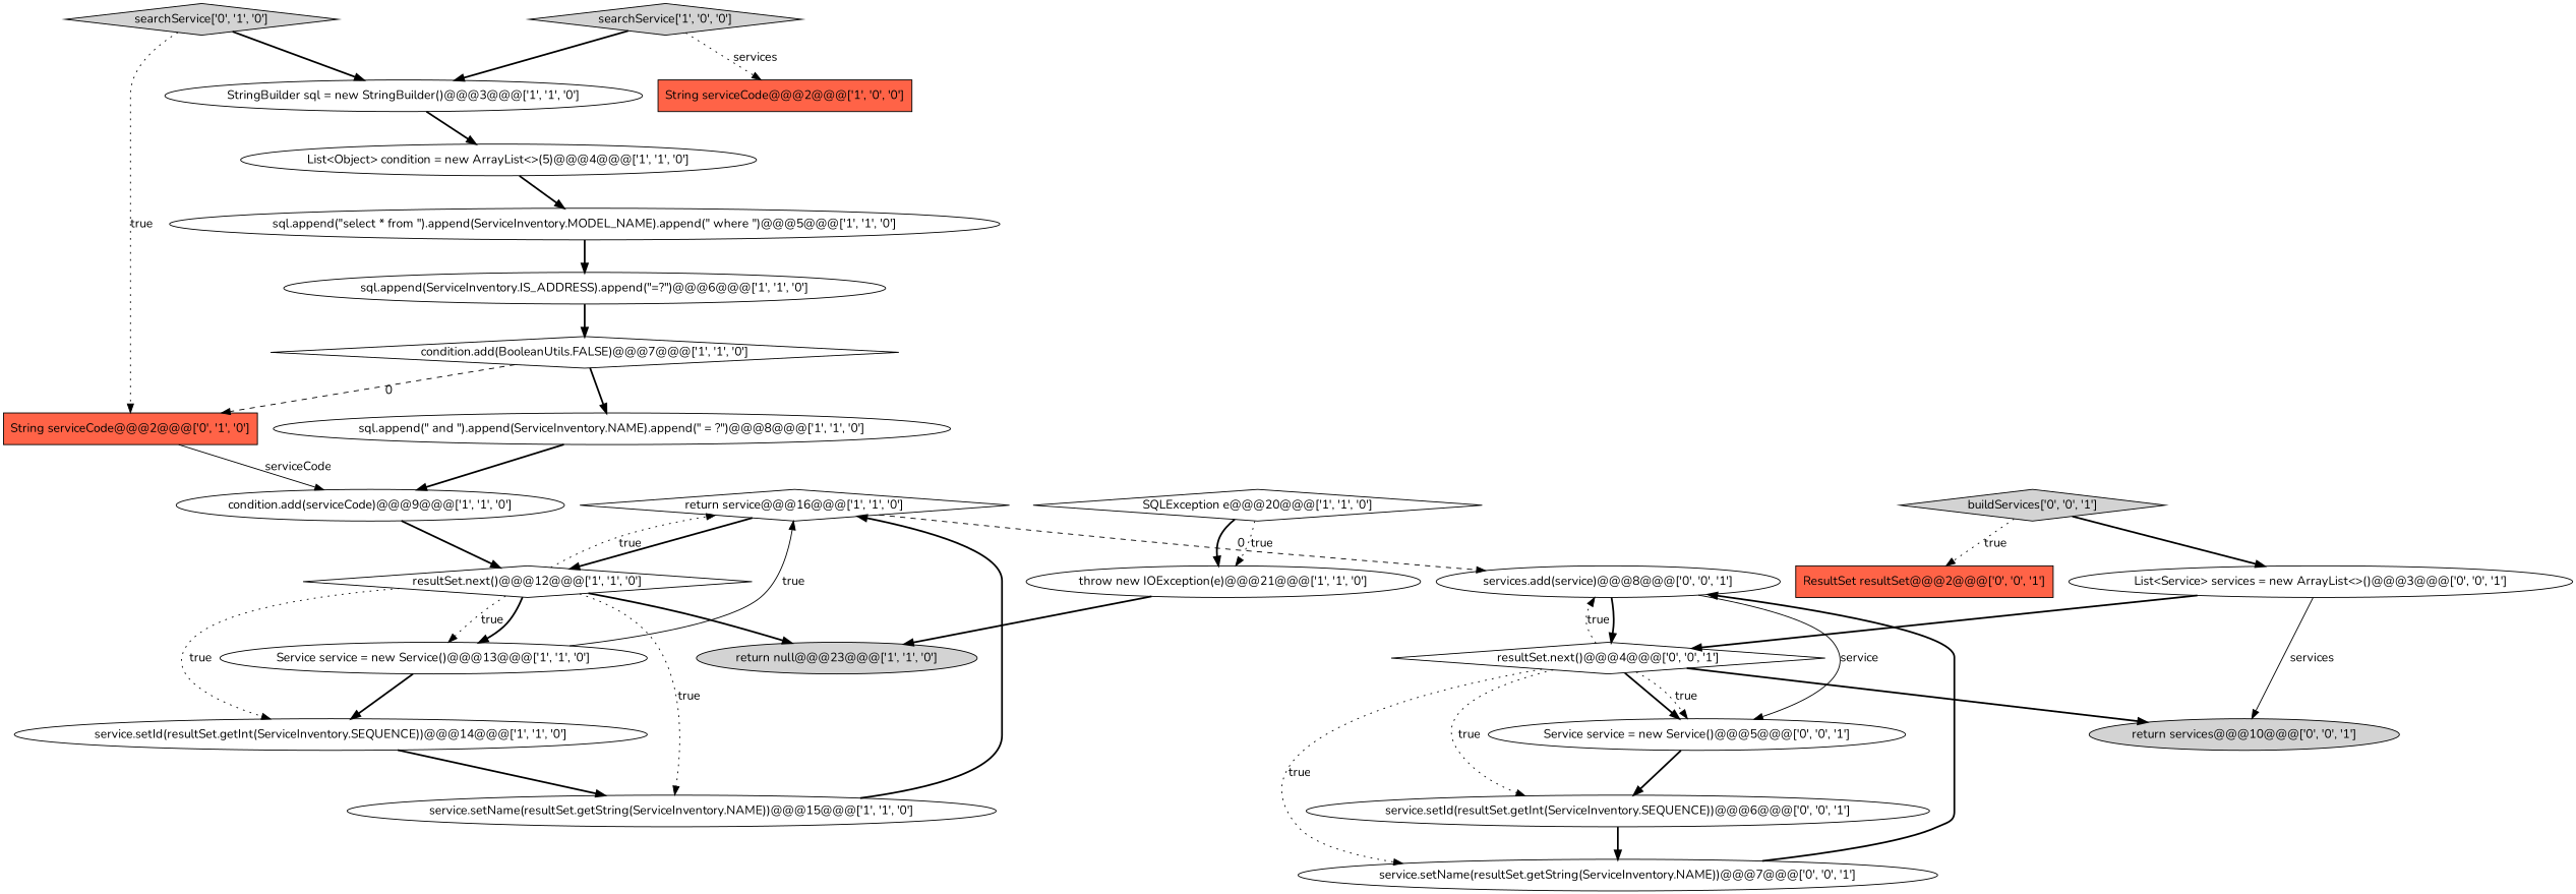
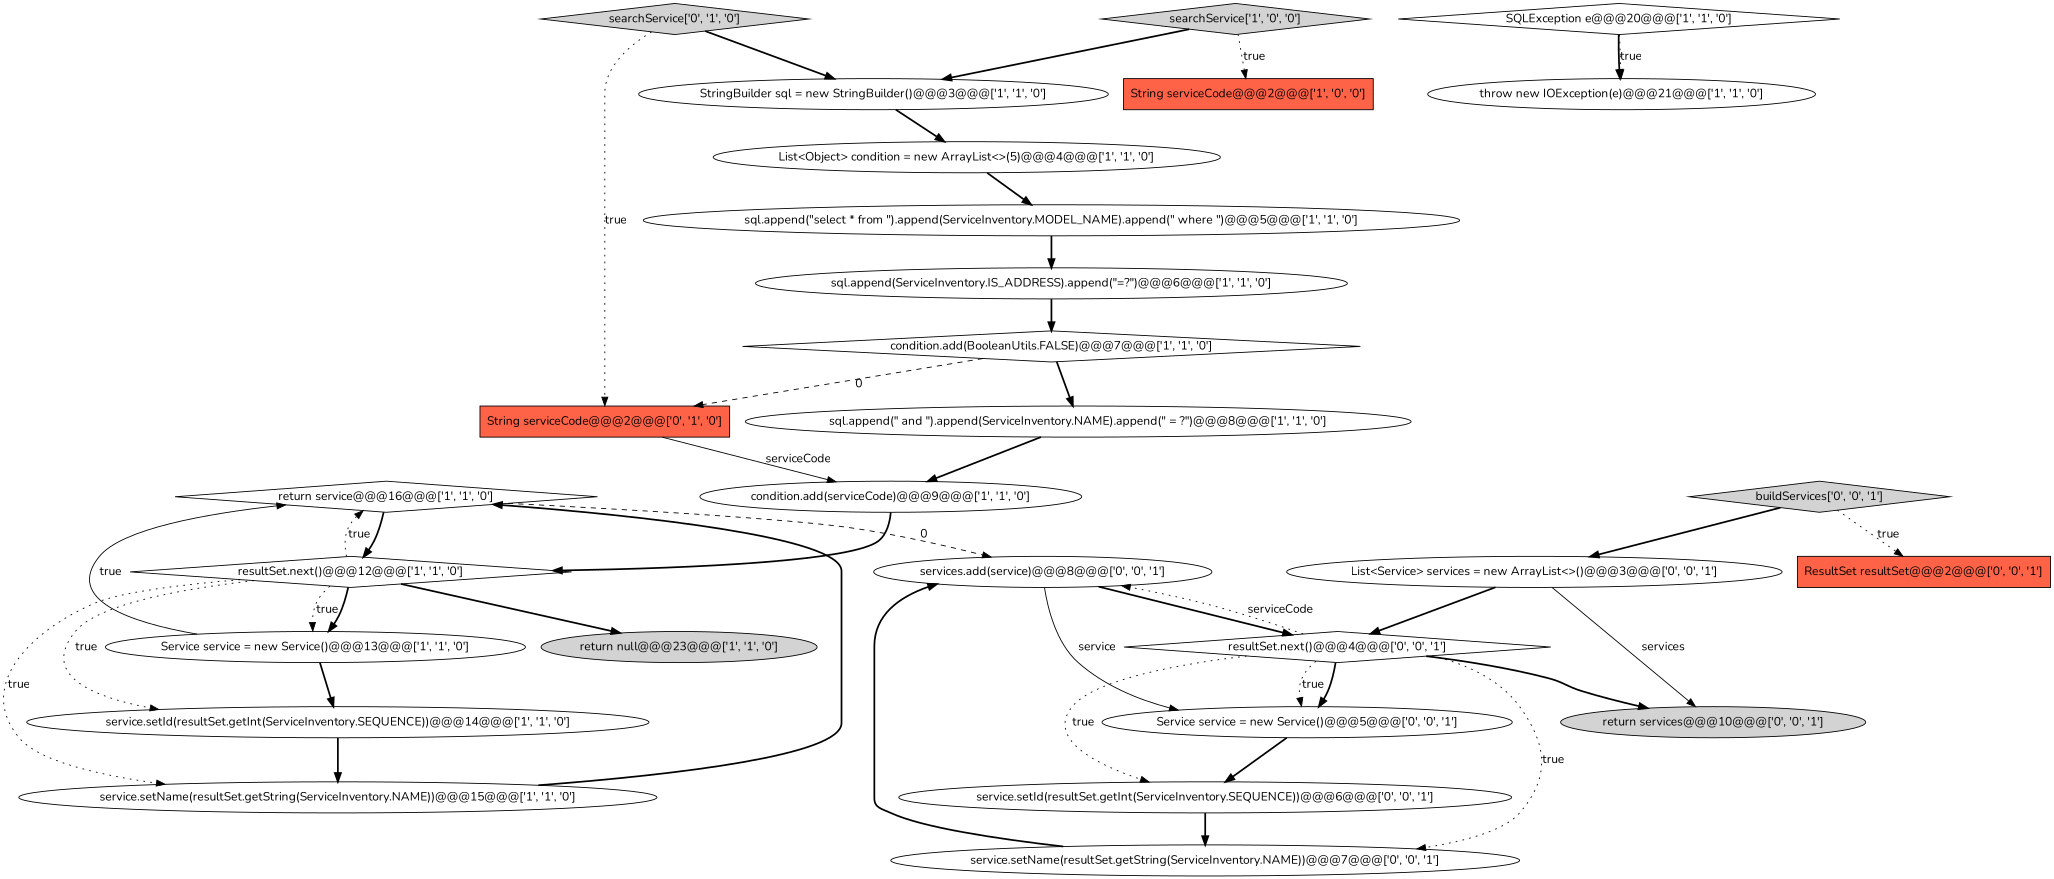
  digraph {
    fontname=Nunito
    node [fillcolor=white fontname=Nunito shape=ellipse style=filled]
    edge [fontname=Nunito style=bold]
    n1 [label="return service@@@16@@@['1', '1', '0']" shape=diamond]
    n2 [label="resultSet.next()@@@12@@@['1', '1', '0']" shape=diamond]
    n3 [label="services.add(service)@@@8@@@['0', '0', '1']"]
    n4 [label="service.setName(resultSet.getString(ServiceInventory.NAME))@@@15@@@['1', '1', '0']"]
    n5 [label="service.setId(resultSet.getInt(ServiceInventory.SEQUENCE))@@@14@@@['1', '1', '0']"]
    n6 [fillcolor=lightgray label="return null@@@23@@@['1', '1', '0']"]
    n7 [label="Service service = new Service()@@@13@@@['1', '1', '0']"]
    n8 [label="resultSet.next()@@@4@@@['0', '0', '1']" shape=diamond]
    n9 [label="Service service = new Service()@@@5@@@['0', '0', '1']"]
    n10 [label="sql.append(\"select * from \").append(ServiceInventory.MODEL_NAME).append(\" where \")@@@5@@@['1', '1', '0']"]
    n11 [label="sql.append(ServiceInventory.IS_ADDRESS).append(\"=?\")@@@6@@@['1', '1', '0']"]
    n12 [label="condition.add(BooleanUtils.FALSE)@@@7@@@['1', '1', '0']" shape=diamond]
    n13 [fillcolor=lightgray label="searchService['0', '1', '0']" shape=diamond]
    n14 [fillcolor=tomato label="String serviceCode@@@2@@@['0', '1', '0']" shape=box]
    n15 [label="StringBuilder sql = new StringBuilder()@@@3@@@['1', '1', '0']"]
    n16 [label="condition.add(serviceCode)@@@9@@@['1', '1', '0']"]
    n17 [label="List<Object> condition = new ArrayList<>(5)@@@4@@@['1', '1', '0']"]
    n18 [fillcolor=lightgray label="buildServices['0', '0', '1']" shape=diamond]
    n19 [label="List<Service> services = new ArrayList<>()@@@3@@@['0', '0', '1']"]
    n20 [fillcolor=tomato label="ResultSet resultSet@@@2@@@['0', '0', '1']" shape=box]
    n21 [fillcolor=lightgray label="return services@@@10@@@['0', '0', '1']"]
    n22 [label="sql.append(\" and \").append(ServiceInventory.NAME).append(\" = ?\")@@@8@@@['1', '1', '0']"]
    n23 [label="service.setId(resultSet.getInt(ServiceInventory.SEQUENCE))@@@6@@@['0', '0', '1']"]
    n24 [label="service.setName(resultSet.getString(ServiceInventory.NAME))@@@7@@@['0', '0', '1']"]
    n25 [fillcolor=lightgray label="searchService['1', '0', '0']" shape=diamond]
    n26 [fillcolor=tomato label="String serviceCode@@@2@@@['1', '0', '0']" shape=box]
    n27 [label="SQLException e@@@20@@@['1', '1', '0']" shape=diamond]
    n28 [label="throw new IOException(e)@@@21@@@['1', '1', '0']"]
    n1 -> n2
    n1 -> n3 [label=0 style=dashed]
    n2 -> n1 [label=true style=dotted]
    n2 -> n4 [label=true style=dotted]
    n2 -> n5 [label=true style=dotted]
    n2 -> n6
    n2 -> n7 [label=true style=dotted]
    n2 -> n7
    n3 -> n8
    n3 -> n9 [label=service style=solid]
    n4 -> n1
    n5 -> n4
    n7 -> n1 [label=true style=solid]
    n7 -> n5
-   n8 -> n3 [label=true style=dotted]
+   n8 -> n3 [label=serviceCode style=dotted]
    n8 -> n9
    n8 -> n9 [label=true style=dotted]
    n8 -> n21
    n8 -> n23 [label=true style=dotted]
    n8 -> n24 [label=true style=dotted]
    n9 -> n23
    n10 -> n11
    n11 -> n12
    n12 -> n14 [label=0 style=dashed]
    n12 -> n22
    n13 -> n14 [label=true style=dotted]
    n13 -> n15
    n14 -> n16 [label=serviceCode style=solid]
    n15 -> n17
    n16 -> n2
    n17 -> n10
    n18 -> n19
    n18 -> n20 [label=true style=dotted]
    n19 -> n8
    n19 -> n21 [label=services style=solid]
    n22 -> n16
    n23 -> n24
    n24 -> n3
    n25 -> n15
-   n25 -> n26 [label=services style=dotted]
+   n25 -> n26 [label=true style=dotted]
    n27 -> n28
    n27 -> n28 [label=true style=dotted]
-   n28 -> n6
  }
